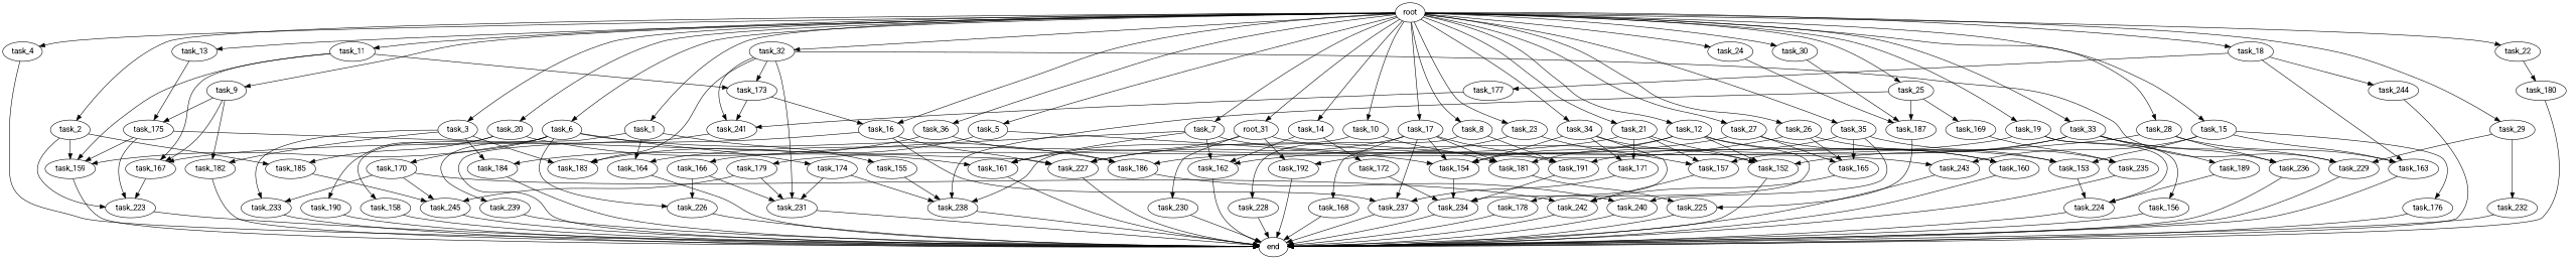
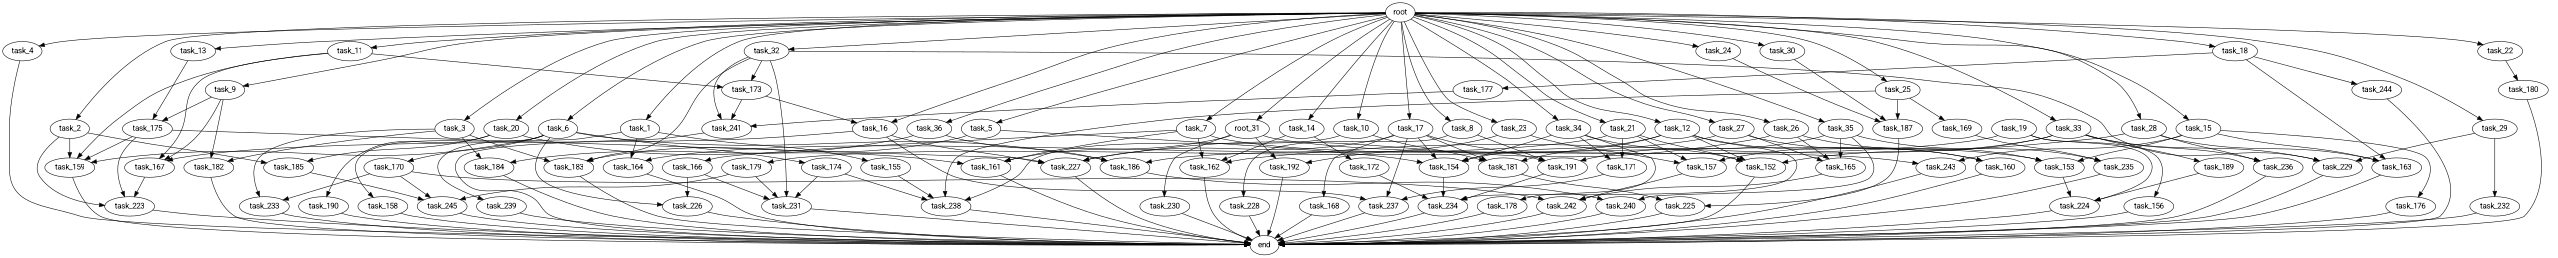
  digraph {
    fontname=Roboto
    node [fontname=Roboto]
    edge [fontname=Roboto]
    root
    task_1
    task_2
    task_3
    task_4
    task_5
    task_6
    task_7
    task_8
    task_9
    task_10
    task_11
    task_12
    task_13
    task_14
    task_15
    task_16
    task_17
    task_18
    task_19
    task_20
    task_21
    task_22
    task_23
    task_24
    task_25
    task_26
    task_27
    task_28
    task_29
    task_30
    n32 [label=root_31]
    task_32
    task_33
    task_34
    task_35
    task_36
    task_155
    task_164
    task_239
    task_159
    task_185
    task_223
    task_182
    task_183
    task_184
    task_233
    end
    task_154
    task_158
    task_170
    task_174
    task_186
    task_226
    task_153
    task_161
    task_162
    task_166
    task_191
    task_228
    task_167
    task_175
    task_181
    task_238
    task_173
    task_152
    task_160
    task_234
    task_172
    task_163
    task_176
    task_243
    task_227
    task_237
    task_168
    task_177
    task_244
    task_156
    task_224
    task_190
    task_157
    task_171
    task_180
    task_192
    task_187
    task_169
    task_165
    task_179
    task_236
    task_229
    task_232
    task_230
    task_231
    task_241
    task_189
    task_178
    task_235
    task_240
    task_245
    task_242
    task_225
    root -> task_1
    root -> task_2
    root -> task_3
    root -> task_4
    root -> task_5
    root -> task_6
    root -> task_7
    root -> task_8
    root -> task_9
    root -> task_10
    root -> task_11
    root -> task_12
    root -> task_13
    root -> task_14
    root -> task_15
    root -> task_16
    root -> task_17
    root -> task_18
-   root -> task_19
    root -> task_20
    root -> task_21
    root -> task_22
    root -> task_23
    root -> task_24
    root -> task_25
    root -> task_26
    root -> task_27
    root -> task_28
    root -> task_29
    root -> task_30
    root -> n32
    root -> task_32
    root -> task_33
    root -> task_34
    root -> task_35
    root -> task_36
    task_1 -> task_155
    task_1 -> task_164
    task_1 -> task_239
    task_2 -> task_159
    task_2 -> task_185
    task_2 -> task_223
    task_3 -> task_182
    task_3 -> task_183
    task_3 -> task_184
    task_3 -> task_233
    task_4 -> end
    task_5 -> task_183
    task_5 -> task_154
    task_6 -> task_159
    task_6 -> task_158
    task_6 -> task_170
    task_6 -> task_174
    task_6 -> task_186
    task_6 -> task_226
    task_7 -> task_153
    task_7 -> task_161
    task_7 -> task_162
    task_7 -> task_166
    task_8 -> task_191
    task_8 -> task_228
    task_9 -> task_182
    task_9 -> task_167
    task_9 -> task_175
    task_10 -> task_181
    task_10 -> task_238
    task_11 -> task_159
    task_11 -> task_167
    task_11 -> task_173
    task_12 -> task_154
    task_12 -> task_181
    task_12 -> task_152
    task_12 -> task_160
    task_12 -> task_234
    task_13 -> task_175
    task_14 -> task_162
    task_14 -> task_172
    task_15 -> task_153
    task_15 -> task_163
    task_15 -> task_176
    task_15 -> task_243
    task_16 -> task_167
    task_16 -> task_227
    task_16 -> task_237
    task_17 -> task_154
    task_17 -> task_191
    task_17 -> task_181
    task_17 -> task_227
    task_17 -> task_237
    task_17 -> task_168
    task_18 -> task_163
    task_18 -> task_177
    task_18 -> task_244
    task_19 -> task_186
    task_19 -> task_156
    task_19 -> task_224
    task_20 -> task_185
    task_20 -> task_161
    task_20 -> task_190
    task_21 -> task_164
    task_21 -> task_152
    task_21 -> task_157
    task_21 -> task_171
    task_22 -> task_180
    task_23 -> task_157
    task_23 -> task_192
    task_24 -> task_187
    task_25 -> task_238
    task_25 -> task_187
    task_25 -> task_169
    task_26 -> task_153
    task_26 -> task_227
    task_26 -> task_165
    task_27 -> task_160
    task_27 -> task_165
    task_27 -> task_179
    task_28 -> task_162
    task_28 -> task_163
    task_28 -> task_236
    task_29 -> task_229
    task_29 -> task_232
    task_30 -> task_187
    n32 -> task_161
    n32 -> task_243
    n32 -> task_192
    n32 -> task_230
    task_32 -> task_183
    task_32 -> task_173
    task_32 -> task_229
    task_32 -> task_231
    task_32 -> task_241
    task_33 -> task_152
    task_33 -> task_157
    task_33 -> task_236
    task_33 -> task_229
    task_33 -> task_189
    task_34 -> task_154
    task_34 -> task_152
    task_34 -> task_171
    task_34 -> task_178
    task_35 -> task_191
    task_35 -> task_165
    task_35 -> task_235
    task_35 -> task_240
    task_36 -> task_184
    task_36 -> task_186
    task_155 -> task_238
    task_164 -> end
    task_239 -> end
    task_159 -> end
    task_185 -> task_245
    task_223 -> end
    task_182 -> end
+   task_183 -> end
    task_184 -> end
    task_233 -> end
    task_154 -> task_234
    task_158 -> end
    task_170 -> task_233
    task_170 -> task_245
    task_170 -> task_242
    task_174 -> task_238
    task_174 -> task_231
    task_186 -> task_240
    task_226 -> end
    task_153 -> task_224
    task_161 -> end
    task_162 -> end
    task_166 -> task_226
    task_166 -> task_231
    task_191 -> task_234
    task_228 -> end
    task_167 -> task_223
    task_175 -> task_159
    task_175 -> task_223
    task_175 -> task_227
    task_181 -> task_225
    task_238 -> end
    task_173 -> task_16
    task_173 -> task_241
    task_152 -> end
    task_160 -> end
    task_234 -> end
    task_172 -> task_234
    task_163 -> end
    task_176 -> end
    task_243 -> end
    task_227 -> end
    task_237 -> end
    task_168 -> end
    task_177 -> task_241
    task_244 -> end
    task_156 -> end
    task_224 -> end
    task_190 -> end
    task_157 -> task_242
    task_171 -> task_237
    task_180 -> end
    task_192 -> end
    task_187 -> task_225
    task_169 -> task_235
    task_165 -> task_242
    task_179 -> task_231
    task_179 -> task_245
    task_236 -> end
    task_229 -> end
    task_232 -> end
    task_230 -> end
    task_231 -> end
    task_241 -> end
    task_189 -> task_224
    task_178 -> end
    task_235 -> end
    task_240 -> end
    task_245 -> end
    task_242 -> end
    task_225 -> end
  }
